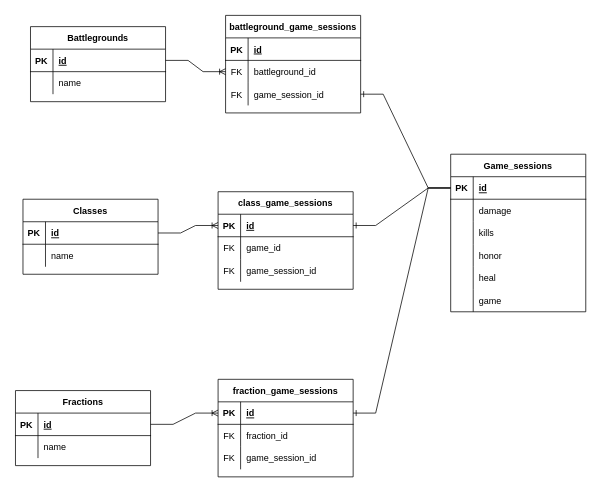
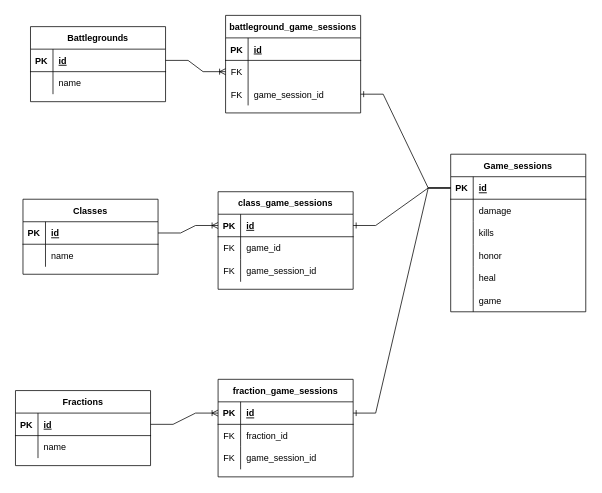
  <mxCell id="0" />
  <mxCell id="1" parent="0" />
  <mxCell id="2" value="Fractions" style="shape=table;startSize=30;container=1;collapsible=1;childLayout=tableLayout;fixedRows=1;rowLines=0;fontStyle=1;align=center;resizeLast=1;" vertex="1" parent="1"><mxGeometry x="20" y="520" width="180" height="100" as="geometry" /></mxCell>
  <mxCell id="3" value="" style="shape=partialRectangle;collapsible=0;dropTarget=0;pointerEvents=0;fillColor=none;top=0;left=0;bottom=1;right=0;points=[[0,0.5],[1,0.5]];portConstraint=eastwest;" vertex="1" parent="2"><mxGeometry y="30" width="180" height="30" as="geometry" /></mxCell>
  <mxCell id="4" value="PK" style="shape=partialRectangle;connectable=0;fillColor=none;top=0;left=0;bottom=0;right=0;fontStyle=1;overflow=hidden;" vertex="1" parent="3"><mxGeometry width="30" height="30" as="geometry"><mxRectangle width="30" height="30" as="alternateBounds" /></mxGeometry></mxCell>
  <mxCell id="5" value="id" style="shape=partialRectangle;connectable=0;fillColor=none;top=0;left=0;bottom=0;right=0;align=left;spacingLeft=6;fontStyle=5;overflow=hidden;" vertex="1" parent="3"><mxGeometry x="30" width="150" height="30" as="geometry"><mxRectangle width="150" height="30" as="alternateBounds" /></mxGeometry></mxCell>
  <mxCell id="6" value="" style="shape=partialRectangle;collapsible=0;dropTarget=0;pointerEvents=0;fillColor=none;top=0;left=0;bottom=0;right=0;points=[[0,0.5],[1,0.5]];portConstraint=eastwest;" vertex="1" parent="2"><mxGeometry y="60" width="180" height="30" as="geometry" /></mxCell>
  <mxCell id="7" value="" style="shape=partialRectangle;connectable=0;fillColor=none;top=0;left=0;bottom=0;right=0;editable=1;overflow=hidden;" vertex="1" parent="6"><mxGeometry width="30" height="30" as="geometry"><mxRectangle width="30" height="30" as="alternateBounds" /></mxGeometry></mxCell>
  <mxCell id="8" value="name" style="shape=partialRectangle;connectable=0;fillColor=none;top=0;left=0;bottom=0;right=0;align=left;spacingLeft=6;overflow=hidden;" vertex="1" parent="6"><mxGeometry x="30" width="150" height="30" as="geometry"><mxRectangle width="150" height="30" as="alternateBounds" /></mxGeometry></mxCell>
  <mxCell id="9" value="Game_sessions" style="shape=table;startSize=30;container=1;collapsible=1;childLayout=tableLayout;fixedRows=1;rowLines=0;fontStyle=1;align=center;resizeLast=1;" vertex="1" parent="1"><mxGeometry x="600" y="205" width="180" height="210" as="geometry" /></mxCell>
  <mxCell id="10" value="" style="shape=partialRectangle;collapsible=0;dropTarget=0;pointerEvents=0;fillColor=none;top=0;left=0;bottom=1;right=0;points=[[0,0.5],[1,0.5]];portConstraint=eastwest;" vertex="1" parent="9"><mxGeometry y="30" width="180" height="30" as="geometry" /></mxCell>
  <mxCell id="11" value="PK" style="shape=partialRectangle;connectable=0;fillColor=none;top=0;left=0;bottom=0;right=0;fontStyle=1;overflow=hidden;" vertex="1" parent="10"><mxGeometry width="30" height="30" as="geometry"><mxRectangle width="30" height="30" as="alternateBounds" /></mxGeometry></mxCell>
  <mxCell id="12" value="id" style="shape=partialRectangle;connectable=0;fillColor=none;top=0;left=0;bottom=0;right=0;align=left;spacingLeft=6;fontStyle=5;overflow=hidden;" vertex="1" parent="10"><mxGeometry x="30" width="150" height="30" as="geometry"><mxRectangle width="150" height="30" as="alternateBounds" /></mxGeometry></mxCell>
  <mxCell id="13" value="" style="shape=partialRectangle;collapsible=0;dropTarget=0;pointerEvents=0;fillColor=none;top=0;left=0;bottom=0;right=0;points=[[0,0.5],[1,0.5]];portConstraint=eastwest;" vertex="1" parent="9"><mxGeometry y="60" width="180" height="30" as="geometry" /></mxCell>
  <mxCell id="14" value="" style="shape=partialRectangle;connectable=0;fillColor=none;top=0;left=0;bottom=0;right=0;editable=1;overflow=hidden;" vertex="1" parent="13"><mxGeometry width="30" height="30" as="geometry"><mxRectangle width="30" height="30" as="alternateBounds" /></mxGeometry></mxCell>
  <mxCell id="15" value="damage" style="shape=partialRectangle;connectable=0;fillColor=none;top=0;left=0;bottom=0;right=0;align=left;spacingLeft=6;overflow=hidden;" vertex="1" parent="13"><mxGeometry x="30" width="150" height="30" as="geometry"><mxRectangle width="150" height="30" as="alternateBounds" /></mxGeometry></mxCell>
  <mxCell id="16" value="" style="shape=partialRectangle;collapsible=0;dropTarget=0;pointerEvents=0;fillColor=none;top=0;left=0;bottom=0;right=0;points=[[0,0.5],[1,0.5]];portConstraint=eastwest;" vertex="1" parent="9"><mxGeometry y="90" width="180" height="30" as="geometry" /></mxCell>
  <mxCell id="17" value="" style="shape=partialRectangle;connectable=0;fillColor=none;top=0;left=0;bottom=0;right=0;editable=1;overflow=hidden;" vertex="1" parent="16"><mxGeometry width="30" height="30" as="geometry"><mxRectangle width="30" height="30" as="alternateBounds" /></mxGeometry></mxCell>
  <mxCell id="18" value="kills" style="shape=partialRectangle;connectable=0;fillColor=none;top=0;left=0;bottom=0;right=0;align=left;spacingLeft=6;overflow=hidden;" vertex="1" parent="16"><mxGeometry x="30" width="150" height="30" as="geometry"><mxRectangle width="150" height="30" as="alternateBounds" /></mxGeometry></mxCell>
  <mxCell id="19" value="" style="shape=partialRectangle;collapsible=0;dropTarget=0;pointerEvents=0;fillColor=none;top=0;left=0;bottom=0;right=0;points=[[0,0.5],[1,0.5]];portConstraint=eastwest;" vertex="1" parent="9"><mxGeometry y="120" width="180" height="30" as="geometry" /></mxCell>
  <mxCell id="20" value="" style="shape=partialRectangle;connectable=0;fillColor=none;top=0;left=0;bottom=0;right=0;editable=1;overflow=hidden;" vertex="1" parent="19"><mxGeometry width="30" height="30" as="geometry"><mxRectangle width="30" height="30" as="alternateBounds" /></mxGeometry></mxCell>
  <mxCell id="21" value="honor" style="shape=partialRectangle;connectable=0;fillColor=none;top=0;left=0;bottom=0;right=0;align=left;spacingLeft=6;overflow=hidden;" vertex="1" parent="19"><mxGeometry x="30" width="150" height="30" as="geometry"><mxRectangle width="150" height="30" as="alternateBounds" /></mxGeometry></mxCell>
  <mxCell id="22" value="" style="shape=partialRectangle;collapsible=0;dropTarget=0;pointerEvents=0;fillColor=none;top=0;left=0;bottom=0;right=0;points=[[0,0.5],[1,0.5]];portConstraint=eastwest;" vertex="1" parent="9"><mxGeometry y="150" width="180" height="30" as="geometry" /></mxCell>
  <mxCell id="23" value="" style="shape=partialRectangle;connectable=0;fillColor=none;top=0;left=0;bottom=0;right=0;editable=1;overflow=hidden;" vertex="1" parent="22"><mxGeometry width="30" height="30" as="geometry"><mxRectangle width="30" height="30" as="alternateBounds" /></mxGeometry></mxCell>
  <mxCell id="24" value="heal" style="shape=partialRectangle;connectable=0;fillColor=none;top=0;left=0;bottom=0;right=0;align=left;spacingLeft=6;overflow=hidden;" vertex="1" parent="22"><mxGeometry x="30" width="150" height="30" as="geometry"><mxRectangle width="150" height="30" as="alternateBounds" /></mxGeometry></mxCell>
  <mxCell id="25" value="" style="shape=partialRectangle;collapsible=0;dropTarget=0;pointerEvents=0;fillColor=none;top=0;left=0;bottom=0;right=0;points=[[0,0.5],[1,0.5]];portConstraint=eastwest;" vertex="1" parent="9"><mxGeometry y="180" width="180" height="30" as="geometry" /></mxCell>
  <mxCell id="26" value="" style="shape=partialRectangle;connectable=0;fillColor=none;top=0;left=0;bottom=0;right=0;editable=1;overflow=hidden;" vertex="1" parent="25"><mxGeometry width="30" height="30" as="geometry"><mxRectangle width="30" height="30" as="alternateBounds" /></mxGeometry></mxCell>
  <mxCell id="27" value="game" style="shape=partialRectangle;connectable=0;fillColor=none;top=0;left=0;bottom=0;right=0;align=left;spacingLeft=6;overflow=hidden;" vertex="1" parent="25"><mxGeometry x="30" width="150" height="30" as="geometry"><mxRectangle width="150" height="30" as="alternateBounds" /></mxGeometry></mxCell>
  <mxCell id="28" value="Classes" style="shape=table;startSize=30;container=1;collapsible=1;childLayout=tableLayout;fixedRows=1;rowLines=0;fontStyle=1;align=center;resizeLast=1;" vertex="1" parent="1"><mxGeometry x="30" y="265" width="180" height="100" as="geometry" /></mxCell>
  <mxCell id="29" value="" style="shape=partialRectangle;collapsible=0;dropTarget=0;pointerEvents=0;fillColor=none;top=0;left=0;bottom=1;right=0;points=[[0,0.5],[1,0.5]];portConstraint=eastwest;" vertex="1" parent="28"><mxGeometry y="30" width="180" height="30" as="geometry" /></mxCell>
  <mxCell id="30" value="PK" style="shape=partialRectangle;connectable=0;fillColor=none;top=0;left=0;bottom=0;right=0;fontStyle=1;overflow=hidden;" vertex="1" parent="29"><mxGeometry width="30" height="30" as="geometry"><mxRectangle width="30" height="30" as="alternateBounds" /></mxGeometry></mxCell>
  <mxCell id="31" value="id" style="shape=partialRectangle;connectable=0;fillColor=none;top=0;left=0;bottom=0;right=0;align=left;spacingLeft=6;fontStyle=5;overflow=hidden;" vertex="1" parent="29"><mxGeometry x="30" width="150" height="30" as="geometry"><mxRectangle width="150" height="30" as="alternateBounds" /></mxGeometry></mxCell>
  <mxCell id="32" value="" style="shape=partialRectangle;collapsible=0;dropTarget=0;pointerEvents=0;fillColor=none;top=0;left=0;bottom=0;right=0;points=[[0,0.5],[1,0.5]];portConstraint=eastwest;" vertex="1" parent="28"><mxGeometry y="60" width="180" height="30" as="geometry" /></mxCell>
  <mxCell id="33" value="" style="shape=partialRectangle;connectable=0;fillColor=none;top=0;left=0;bottom=0;right=0;editable=1;overflow=hidden;" vertex="1" parent="32"><mxGeometry width="30" height="30" as="geometry"><mxRectangle width="30" height="30" as="alternateBounds" /></mxGeometry></mxCell>
  <mxCell id="34" value="name" style="shape=partialRectangle;connectable=0;fillColor=none;top=0;left=0;bottom=0;right=0;align=left;spacingLeft=6;overflow=hidden;" vertex="1" parent="32"><mxGeometry x="30" width="150" height="30" as="geometry"><mxRectangle width="150" height="30" as="alternateBounds" /></mxGeometry></mxCell>
  <mxCell id="35" value="Battlegrounds" style="shape=table;startSize=30;container=1;collapsible=1;childLayout=tableLayout;fixedRows=1;rowLines=0;fontStyle=1;align=center;resizeLast=1;" vertex="1" parent="1"><mxGeometry x="40" y="35" width="180" height="100" as="geometry" /></mxCell>
  <mxCell id="36" value="" style="shape=partialRectangle;collapsible=0;dropTarget=0;pointerEvents=0;fillColor=none;top=0;left=0;bottom=1;right=0;points=[[0,0.5],[1,0.5]];portConstraint=eastwest;" vertex="1" parent="35"><mxGeometry y="30" width="180" height="30" as="geometry" /></mxCell>
  <mxCell id="37" value="PK" style="shape=partialRectangle;connectable=0;fillColor=none;top=0;left=0;bottom=0;right=0;fontStyle=1;overflow=hidden;" vertex="1" parent="36"><mxGeometry width="30" height="30" as="geometry"><mxRectangle width="30" height="30" as="alternateBounds" /></mxGeometry></mxCell>
  <mxCell id="38" value="id" style="shape=partialRectangle;connectable=0;fillColor=none;top=0;left=0;bottom=0;right=0;align=left;spacingLeft=6;fontStyle=5;overflow=hidden;" vertex="1" parent="36"><mxGeometry x="30" width="150" height="30" as="geometry"><mxRectangle width="150" height="30" as="alternateBounds" /></mxGeometry></mxCell>
  <mxCell id="39" value="" style="shape=partialRectangle;collapsible=0;dropTarget=0;pointerEvents=0;fillColor=none;top=0;left=0;bottom=0;right=0;points=[[0,0.5],[1,0.5]];portConstraint=eastwest;" vertex="1" parent="35"><mxGeometry y="60" width="180" height="30" as="geometry" /></mxCell>
  <mxCell id="40" value="" style="shape=partialRectangle;connectable=0;fillColor=none;top=0;left=0;bottom=0;right=0;editable=1;overflow=hidden;" vertex="1" parent="39"><mxGeometry width="30" height="30" as="geometry"><mxRectangle width="30" height="30" as="alternateBounds" /></mxGeometry></mxCell>
  <mxCell id="41" value="name" style="shape=partialRectangle;connectable=0;fillColor=none;top=0;left=0;bottom=0;right=0;align=left;spacingLeft=6;overflow=hidden;" vertex="1" parent="39"><mxGeometry x="30" width="150" height="30" as="geometry"><mxRectangle width="150" height="30" as="alternateBounds" /></mxGeometry></mxCell>
  <mxCell id="42" value="fraction_game_sessions" style="shape=table;startSize=30;container=1;collapsible=1;childLayout=tableLayout;fixedRows=1;rowLines=0;fontStyle=1;align=center;resizeLast=1;" vertex="1" parent="1"><mxGeometry x="290" y="505" width="180" height="130" as="geometry" /></mxCell>
  <mxCell id="43" value="" style="shape=partialRectangle;collapsible=0;dropTarget=0;pointerEvents=0;fillColor=none;top=0;left=0;bottom=1;right=0;points=[[0,0.5],[1,0.5]];portConstraint=eastwest;" vertex="1" parent="42"><mxGeometry y="30" width="180" height="30" as="geometry" /></mxCell>
  <mxCell id="44" value="PK" style="shape=partialRectangle;connectable=0;fillColor=none;top=0;left=0;bottom=0;right=0;fontStyle=1;overflow=hidden;" vertex="1" parent="43"><mxGeometry width="30" height="30" as="geometry"><mxRectangle width="30" height="30" as="alternateBounds" /></mxGeometry></mxCell>
  <mxCell id="45" value="id" style="shape=partialRectangle;connectable=0;fillColor=none;top=0;left=0;bottom=0;right=0;align=left;spacingLeft=6;fontStyle=5;overflow=hidden;" vertex="1" parent="43"><mxGeometry x="30" width="150" height="30" as="geometry"><mxRectangle width="150" height="30" as="alternateBounds" /></mxGeometry></mxCell>
  <mxCell id="46" value="" style="shape=partialRectangle;collapsible=0;dropTarget=0;pointerEvents=0;fillColor=none;top=0;left=0;bottom=0;right=0;points=[[0,0.5],[1,0.5]];portConstraint=eastwest;" vertex="1" parent="42"><mxGeometry y="60" width="180" height="30" as="geometry" /></mxCell>
  <mxCell id="47" value="FK" style="shape=partialRectangle;connectable=0;fillColor=none;top=0;left=0;bottom=0;right=0;editable=1;overflow=hidden;" vertex="1" parent="46"><mxGeometry width="30" height="30" as="geometry"><mxRectangle width="30" height="30" as="alternateBounds" /></mxGeometry></mxCell>
  <mxCell id="48" value="fraction_id" style="shape=partialRectangle;connectable=0;fillColor=none;top=0;left=0;bottom=0;right=0;align=left;spacingLeft=6;overflow=hidden;" vertex="1" parent="46"><mxGeometry x="30" width="150" height="30" as="geometry"><mxRectangle width="150" height="30" as="alternateBounds" /></mxGeometry></mxCell>
  <mxCell id="49" value="" style="shape=partialRectangle;collapsible=0;dropTarget=0;pointerEvents=0;fillColor=none;top=0;left=0;bottom=0;right=0;points=[[0,0.5],[1,0.5]];portConstraint=eastwest;" vertex="1" parent="42"><mxGeometry y="90" width="180" height="30" as="geometry" /></mxCell>
  <mxCell id="50" value="FK" style="shape=partialRectangle;connectable=0;fillColor=none;top=0;left=0;bottom=0;right=0;editable=1;overflow=hidden;" vertex="1" parent="49"><mxGeometry width="30" height="30" as="geometry"><mxRectangle width="30" height="30" as="alternateBounds" /></mxGeometry></mxCell>
  <mxCell id="51" value="game_session_id" style="shape=partialRectangle;connectable=0;fillColor=none;top=0;left=0;bottom=0;right=0;align=left;spacingLeft=6;overflow=hidden;" vertex="1" parent="49"><mxGeometry x="30" width="150" height="30" as="geometry"><mxRectangle width="150" height="30" as="alternateBounds" /></mxGeometry></mxCell>
  <mxCell id="52" value="battleground_game_sessions" style="shape=table;startSize=30;container=1;collapsible=1;childLayout=tableLayout;fixedRows=1;rowLines=0;fontStyle=1;align=center;resizeLast=1;" vertex="1" parent="1"><mxGeometry x="300" y="20" width="180" height="130" as="geometry" /></mxCell>
  <mxCell id="53" value="" style="shape=partialRectangle;collapsible=0;dropTarget=0;pointerEvents=0;fillColor=none;top=0;left=0;bottom=1;right=0;points=[[0,0.5],[1,0.5]];portConstraint=eastwest;" vertex="1" parent="52"><mxGeometry y="30" width="180" height="30" as="geometry" /></mxCell>
  <mxCell id="54" value="PK" style="shape=partialRectangle;connectable=0;fillColor=none;top=0;left=0;bottom=0;right=0;fontStyle=1;overflow=hidden;" vertex="1" parent="53"><mxGeometry width="30" height="30" as="geometry"><mxRectangle width="30" height="30" as="alternateBounds" /></mxGeometry></mxCell>
  <mxCell id="55" value="id" style="shape=partialRectangle;connectable=0;fillColor=none;top=0;left=0;bottom=0;right=0;align=left;spacingLeft=6;fontStyle=5;overflow=hidden;" vertex="1" parent="53"><mxGeometry x="30" width="150" height="30" as="geometry"><mxRectangle width="150" height="30" as="alternateBounds" /></mxGeometry></mxCell>
  <mxCell id="56" value="" style="shape=partialRectangle;collapsible=0;dropTarget=0;pointerEvents=0;fillColor=none;top=0;left=0;bottom=0;right=0;points=[[0,0.5],[1,0.5]];portConstraint=eastwest;" vertex="1" parent="52"><mxGeometry y="60" width="180" height="30" as="geometry" /></mxCell>
  <mxCell id="57" value="FK" style="shape=partialRectangle;connectable=0;fillColor=none;top=0;left=0;bottom=0;right=0;editable=1;overflow=hidden;" vertex="1" parent="56"><mxGeometry width="30" height="30" as="geometry"><mxRectangle width="30" height="30" as="alternateBounds" /></mxGeometry></mxCell>
- <mxCell id="58" value="battleground_id" style="shape=partialRectangle;connectable=0;fillColor=none;top=0;left=0;bottom=0;right=0;align=left;spacingLeft=6;overflow=hidden;" vertex="1" parent="56"><mxGeometry x="30" width="150" height="30" as="geometry"><mxRectangle width="150" height="30" as="alternateBounds" /></mxGeometry></mxCell>
  <mxCell id="59" value="" style="shape=partialRectangle;collapsible=0;dropTarget=0;pointerEvents=0;fillColor=none;top=0;left=0;bottom=0;right=0;points=[[0,0.5],[1,0.5]];portConstraint=eastwest;" vertex="1" parent="52"><mxGeometry y="90" width="180" height="30" as="geometry" /></mxCell>
  <mxCell id="60" value="FK" style="shape=partialRectangle;connectable=0;fillColor=none;top=0;left=0;bottom=0;right=0;editable=1;overflow=hidden;" vertex="1" parent="59"><mxGeometry width="30" height="30" as="geometry"><mxRectangle width="30" height="30" as="alternateBounds" /></mxGeometry></mxCell>
  <mxCell id="61" value="game_session_id" style="shape=partialRectangle;connectable=0;fillColor=none;top=0;left=0;bottom=0;right=0;align=left;spacingLeft=6;overflow=hidden;" vertex="1" parent="59"><mxGeometry x="30" width="150" height="30" as="geometry"><mxRectangle width="150" height="30" as="alternateBounds" /></mxGeometry></mxCell>
  <mxCell id="62" value="class_game_sessions" style="shape=table;startSize=30;container=1;collapsible=1;childLayout=tableLayout;fixedRows=1;rowLines=0;fontStyle=1;align=center;resizeLast=1;" vertex="1" parent="1"><mxGeometry x="290" y="255" width="180" height="130" as="geometry" /></mxCell>
  <mxCell id="63" value="" style="shape=partialRectangle;collapsible=0;dropTarget=0;pointerEvents=0;fillColor=none;top=0;left=0;bottom=1;right=0;points=[[0,0.5],[1,0.5]];portConstraint=eastwest;" vertex="1" parent="62"><mxGeometry y="30" width="180" height="30" as="geometry" /></mxCell>
  <mxCell id="64" value="PK" style="shape=partialRectangle;connectable=0;fillColor=none;top=0;left=0;bottom=0;right=0;fontStyle=1;overflow=hidden;" vertex="1" parent="63"><mxGeometry width="30" height="30" as="geometry"><mxRectangle width="30" height="30" as="alternateBounds" /></mxGeometry></mxCell>
  <mxCell id="65" value="id" style="shape=partialRectangle;connectable=0;fillColor=none;top=0;left=0;bottom=0;right=0;align=left;spacingLeft=6;fontStyle=5;overflow=hidden;" vertex="1" parent="63"><mxGeometry x="30" width="150" height="30" as="geometry"><mxRectangle width="150" height="30" as="alternateBounds" /></mxGeometry></mxCell>
  <mxCell id="66" value="" style="shape=partialRectangle;collapsible=0;dropTarget=0;pointerEvents=0;fillColor=none;top=0;left=0;bottom=0;right=0;points=[[0,0.5],[1,0.5]];portConstraint=eastwest;" vertex="1" parent="62"><mxGeometry y="60" width="180" height="30" as="geometry" /></mxCell>
  <mxCell id="67" value="FK" style="shape=partialRectangle;connectable=0;fillColor=none;top=0;left=0;bottom=0;right=0;editable=1;overflow=hidden;" vertex="1" parent="66"><mxGeometry width="30" height="30" as="geometry"><mxRectangle width="30" height="30" as="alternateBounds" /></mxGeometry></mxCell>
  <mxCell id="68" value="game_id" style="shape=partialRectangle;connectable=0;fillColor=none;top=0;left=0;bottom=0;right=0;align=left;spacingLeft=6;overflow=hidden;" vertex="1" parent="66"><mxGeometry x="30" width="150" height="30" as="geometry"><mxRectangle width="150" height="30" as="alternateBounds" /></mxGeometry></mxCell>
  <mxCell id="69" value="" style="shape=partialRectangle;collapsible=0;dropTarget=0;pointerEvents=0;fillColor=none;top=0;left=0;bottom=0;right=0;points=[[0,0.5],[1,0.5]];portConstraint=eastwest;" vertex="1" parent="62"><mxGeometry y="90" width="180" height="30" as="geometry" /></mxCell>
  <mxCell id="70" value="FK" style="shape=partialRectangle;connectable=0;fillColor=none;top=0;left=0;bottom=0;right=0;editable=1;overflow=hidden;" vertex="1" parent="69"><mxGeometry width="30" height="30" as="geometry"><mxRectangle width="30" height="30" as="alternateBounds" /></mxGeometry></mxCell>
  <mxCell id="71" value="game_session_id" style="shape=partialRectangle;connectable=0;fillColor=none;top=0;left=0;bottom=0;right=0;align=left;spacingLeft=6;overflow=hidden;" vertex="1" parent="69"><mxGeometry x="30" width="150" height="30" as="geometry"><mxRectangle width="150" height="30" as="alternateBounds" /></mxGeometry></mxCell>
  <mxCell id="72" value="" style="edgeStyle=entityRelationEdgeStyle;fontSize=12;html=1;endArrow=ERoneToMany;rounded=0;entryX=0;entryY=0.5;entryDx=0;entryDy=0;exitX=1;exitY=0.5;exitDx=0;exitDy=0;" edge="1" parent="1" source="3" target="43"><mxGeometry width="100" height="100" relative="1" as="geometry"><mxPoint x="140" y="645" as="sourcePoint" /><mxPoint x="240" y="545" as="targetPoint" /></mxGeometry></mxCell>
  <mxCell id="73" value="" style="edgeStyle=entityRelationEdgeStyle;fontSize=12;html=1;endArrow=ERoneToMany;rounded=0;entryX=0;entryY=0.5;entryDx=0;entryDy=0;exitX=1;exitY=0.5;exitDx=0;exitDy=0;" edge="1" parent="1" source="29" target="63"><mxGeometry width="100" height="100" relative="1" as="geometry"><mxPoint x="190" y="405" as="sourcePoint" /><mxPoint x="290" y="305" as="targetPoint" /></mxGeometry></mxCell>
  <mxCell id="74" value="" style="edgeStyle=entityRelationEdgeStyle;fontSize=12;html=1;endArrow=ERone;rounded=0;exitX=0;exitY=0.5;exitDx=0;exitDy=0;endFill=0;" edge="1" parent="1" source="10" target="59"><mxGeometry width="100" height="100" relative="1" as="geometry"><mxPoint x="450" y="295" as="sourcePoint" /><mxPoint x="550" y="195" as="targetPoint" /></mxGeometry></mxCell>
  <mxCell id="75" value="" style="edgeStyle=entityRelationEdgeStyle;fontSize=12;html=1;endArrow=ERoneToMany;rounded=0;entryX=0;entryY=0.5;entryDx=0;entryDy=0;exitX=1;exitY=0.5;exitDx=0;exitDy=0;" edge="1" parent="1" source="36" target="56"><mxGeometry width="100" height="100" relative="1" as="geometry"><mxPoint x="160" y="215" as="sourcePoint" /><mxPoint x="260" y="115" as="targetPoint" /></mxGeometry></mxCell>
  <mxCell id="76" value="" style="edgeStyle=entityRelationEdgeStyle;fontSize=12;html=1;endArrow=ERone;rounded=0;exitX=0;exitY=0.5;exitDx=0;exitDy=0;endFill=0;" edge="1" parent="1" source="10" target="43"><mxGeometry width="100" height="100" relative="1" as="geometry"><mxPoint x="710" y="700" as="sourcePoint" /><mxPoint x="590" y="575" as="targetPoint" /></mxGeometry></mxCell>
  <mxCell id="77" value="" style="edgeStyle=entityRelationEdgeStyle;fontSize=12;html=1;endArrow=ERone;rounded=0;exitX=0;exitY=0.5;exitDx=0;exitDy=0;endFill=0;" edge="1" parent="1" source="10" target="63"><mxGeometry width="100" height="100" relative="1" as="geometry"><mxPoint x="610" y="260" as="sourcePoint" /><mxPoint x="490" y="135" as="targetPoint" /></mxGeometry></mxCell>
